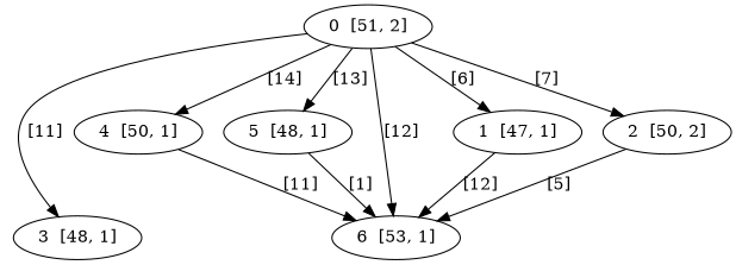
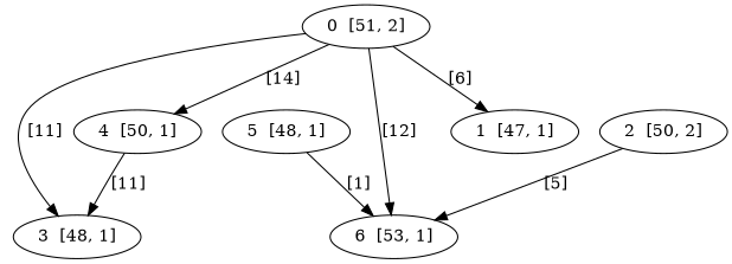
  digraph {
    n1 [label="0  [51, 2]"]
    n2 [label="1  [47, 1]"]
    n3 [label="2  [50, 2]"]
    n4 [label="3  [48, 1]"]
    n5 [label="4  [50, 1]"]
    n6 [label="5  [48, 1]"]
    n7 [label="6  [53, 1]"]
    n1 -> n2 [label="[6]"]
-   n1 -> n3 [label="[7]"]
    n1 -> n4 [label="[11]"]
    n1 -> n5 [label="[14]"]
-   n1 -> n6 [label="[13]"]
    n1 -> n7 [label="[12]"]
-   n2 -> n7 [label="[12]"]
    n3 -> n7 [label="[5]"]
-   n5 -> n7 [label="[11]"]
+   n5 -> n4 [label="[11]"]
    n6 -> n7 [label="[1]"]
  }
